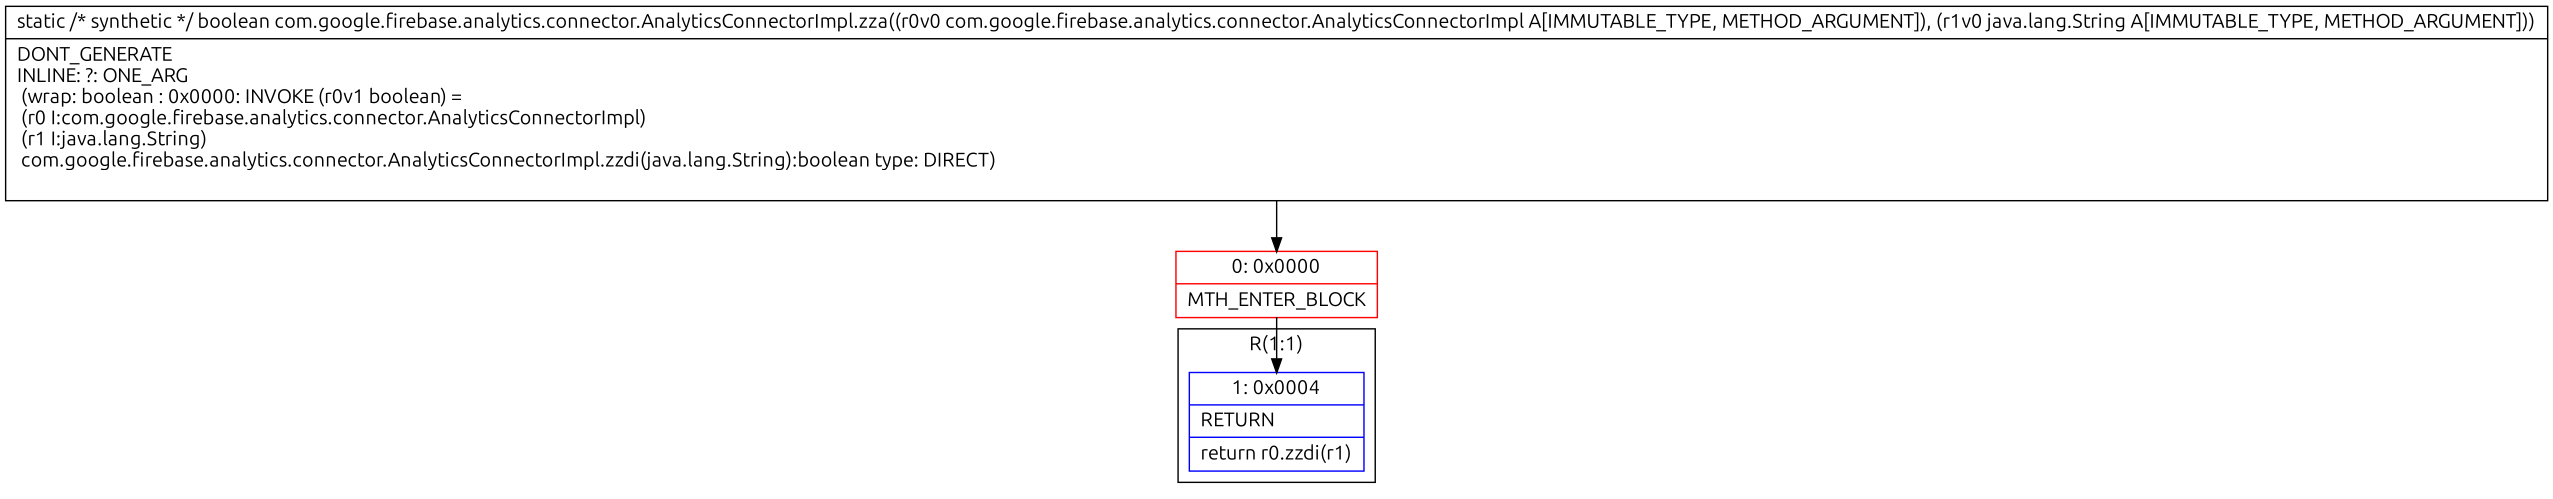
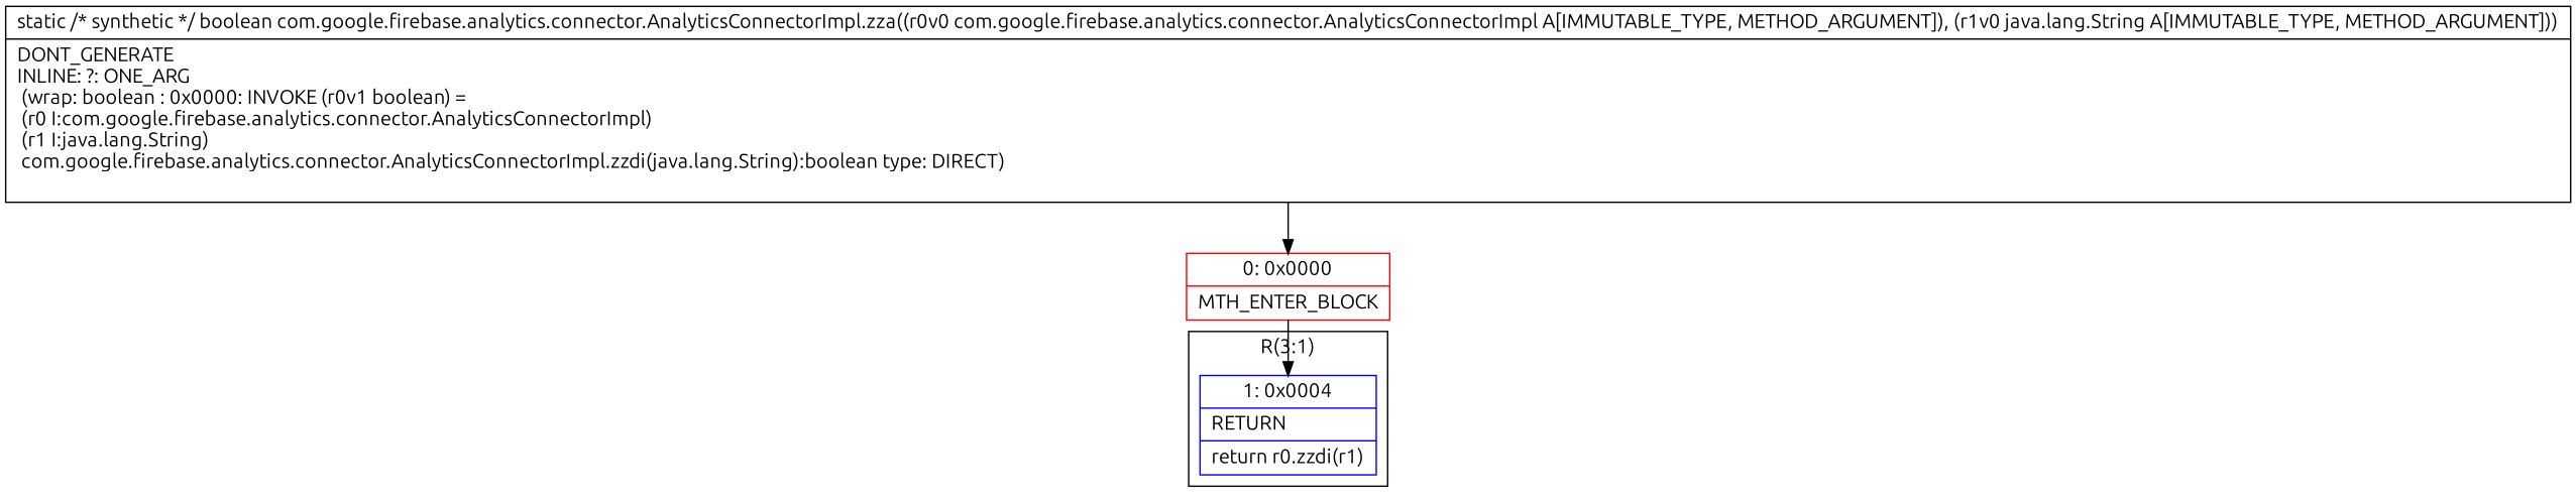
  digraph {
    fontname=Ubuntu
    node [shape=record fontname=Ubuntu]
    edge [fontname=Ubuntu]
    n1 [color=blue label="{1\:\ 0x0004|RETURN\l|return r0.zzdi(r1)\l}"]
    n2 [color=red label="{0\:\ 0x0000|MTH_ENTER_BLOCK\l}"]
    n3 [label="{static \/* synthetic *\/ boolean com.google.firebase.analytics.connector.AnalyticsConnectorImpl.zza((r0v0 com.google.firebase.analytics.connector.AnalyticsConnectorImpl A[IMMUTABLE_TYPE, METHOD_ARGUMENT]), (r1v0 java.lang.String A[IMMUTABLE_TYPE, METHOD_ARGUMENT]))  | DONT_GENERATE\lINLINE: ?: ONE_ARG  \l  (wrap: boolean : 0x0000: INVOKE  (r0v1 boolean) = \l  (r0 I:com.google.firebase.analytics.connector.AnalyticsConnectorImpl)\l  (r1 I:java.lang.String)\l com.google.firebase.analytics.connector.AnalyticsConnectorImpl.zzdi(java.lang.String):boolean type: DIRECT)\l\l}"]
    subgraph cluster_1 {
-     label="R(1:1)"
+     label="R(3:1)"
      n1
    }
    n2 -> n1
    n3 -> n2
  }
